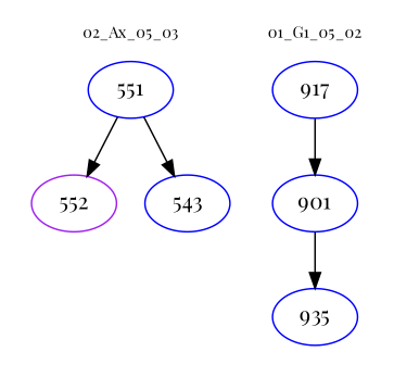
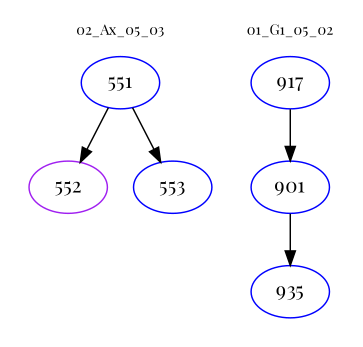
  digraph {
    fontname="Playfair Display"
    node [color=blue fontname="Playfair Display"]
    edge [color=black fontname="Playfair Display"]
    n1 [label=551]
    n2 [color=purple label=552]
-   n3 [label=543]
+   n3 [label=553]
    n4 [label=917]
    n5 [label=935]
    n6 [label=901]
    subgraph cluster_1 {
      color=white
      fontsize=10
      label="02_Ax_05_03"
      n1
      n2
      n3
    }
    subgraph cluster_2 {
      color=white
      fontsize=10
      label="01_G1_05_02"
      n4
      n5
      n6
    }
    n1 -> n2
    n1 -> n3
    n4 -> n6
    n6 -> n5
  }
